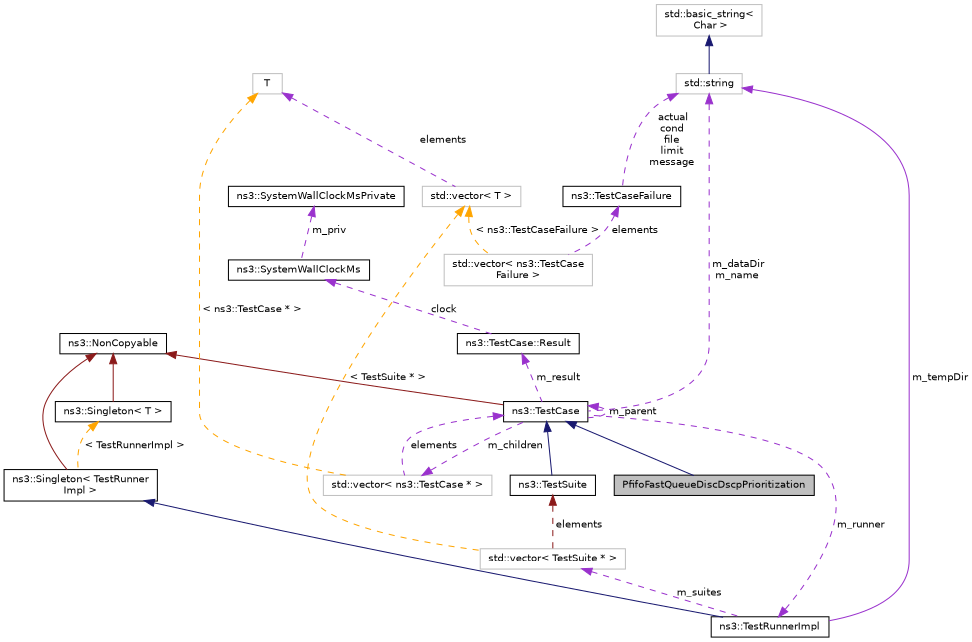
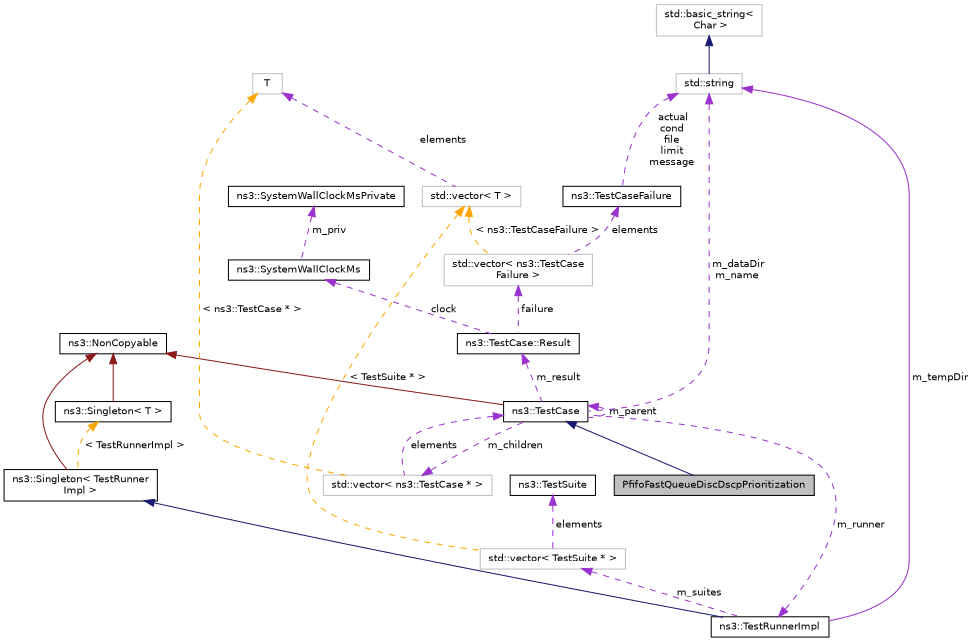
  digraph {
    rankdir=TB
    node [color=black fillcolor=white fontname=Helvetica fontsize=10 shape=record style=filled]
    edge [color=darkorchid3 dir=back fontname=Helvetica fontsize=10 labelfontname=Helvetica labelfontsize=10 style=dashed]
    n1 [fillcolor=grey75 fontcolor=black height=0.2 label=PfifoFastQueueDiscDscpPrioritization width=0.4]
    n2 [height=0.2 label="ns3::TestCase" width=0.4]
    n3 [color=grey75 height=0.2 label="std::vector\< ns3::TestCase * \>" width=0.4]
    n4 [height=0.2 label="ns3::TestSuite" width=0.4]
    n5 [color=grey75 height=0.2 label="std::vector\< TestSuite * \>" width=0.4]
    n6 [height=0.2 label="ns3::NonCopyable" width=0.4]
    n7 [height=0.2 label="ns3::Singleton\< TestRunner\lImpl \>" width=0.4]
    n8 [height=0.2 label="ns3::Singleton\< T \>" width=0.4]
    n9 [height=0.2 label="ns3::TestRunnerImpl" width=0.4]
    n10 [color=grey75 height=0.2 label="std::vector\< T \>" width=0.4]
    n11 [color=grey75 height=0.2 label="std::vector\< ns3::TestCase\lFailure \>" width=0.4]
    n12 [height=0.2 label="ns3::TestCase::Result" width=0.4]
    n13 [color=grey75 height=0.2 label=T width=0.4]
    n14 [color=grey75 height=0.2 label="std::string" width=0.4]
    n15 [height=0.2 label="ns3::TestCaseFailure" width=0.4]
    n16 [color=grey75 height=0.2 label="std::basic_string\<\l Char \>" width=0.4]
    n17 [height=0.2 label="ns3::SystemWallClockMs" width=0.4]
    n18 [height=0.2 label="ns3::SystemWallClockMsPrivate" width=0.4]
    n2 -> n1 [color=midnightblue style=solid]
    n2 -> n2 [label=" m_parent"]
    n2 -> n3 [label=" elements"]
-   n2 -> n4 [color=midnightblue style=solid]
    n3 -> n2 [label=" m_children"]
-   n4 -> n5 [color=firebrick4 label=" elements"]
+   n4 -> n5 [label=" elements"]
    n5 -> n9 [label=" m_suites"]
    n6 -> n2 [color=firebrick4 style=solid]
    n6 -> n7 [color=firebrick4 style=solid]
    n6 -> n8 [color=firebrick4 style=solid]
    n7 -> n9 [color=midnightblue style=solid]
    n8 -> n7 [color=orange label=" \< TestRunnerImpl \>"]
    n9 -> n2 [label=" m_runner"]
    n10 -> n5 [color=orange label=" \< TestSuite * \>"]
    n10 -> n11 [color=orange label=" \< ns3::TestCaseFailure \>"]
+   n11 -> n12 [label=" failure"]
    n12 -> n2 [label=" m_result"]
    n13 -> n3 [color=orange label=" \< ns3::TestCase * \>"]
    n13 -> n10 [label=" elements"]
    n14 -> n2 [label=" m_dataDir\nm_name"]
    n14 -> n9 [label=" m_tempDir" style=solid]
    n14 -> n15 [label=" actual\ncond\nfile\nlimit\nmessage"]
    n15 -> n11 [label=" elements"]
    n16 -> n14 [color=midnightblue style=solid]
    n17 -> n12 [label=" clock"]
    n18 -> n17 [label=" m_priv"]
  }
